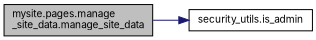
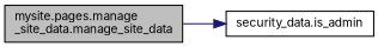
  digraph {
    rankdir=LR
    fontname=Inter
    node [color=black fontname=Inter fontsize=10 shape=record style=filled]
    n1 [fillcolor=grey75 fontcolor=black height=0.2 label="mysite.pages.manage\l_site_data.manage_site_data" width=0.4]
-   n2 [fillcolor=white height=0.2 label="security_utils.is_admin" width=0.4]
+   n2 [fillcolor=white height=0.2 label="security_data.is_admin" width=0.4]
    n1 -> n2 [color=midnightblue fontname=Inter fontsize=10 labelfontname=Helvetica labelfontsize=10 style=solid]
  }
